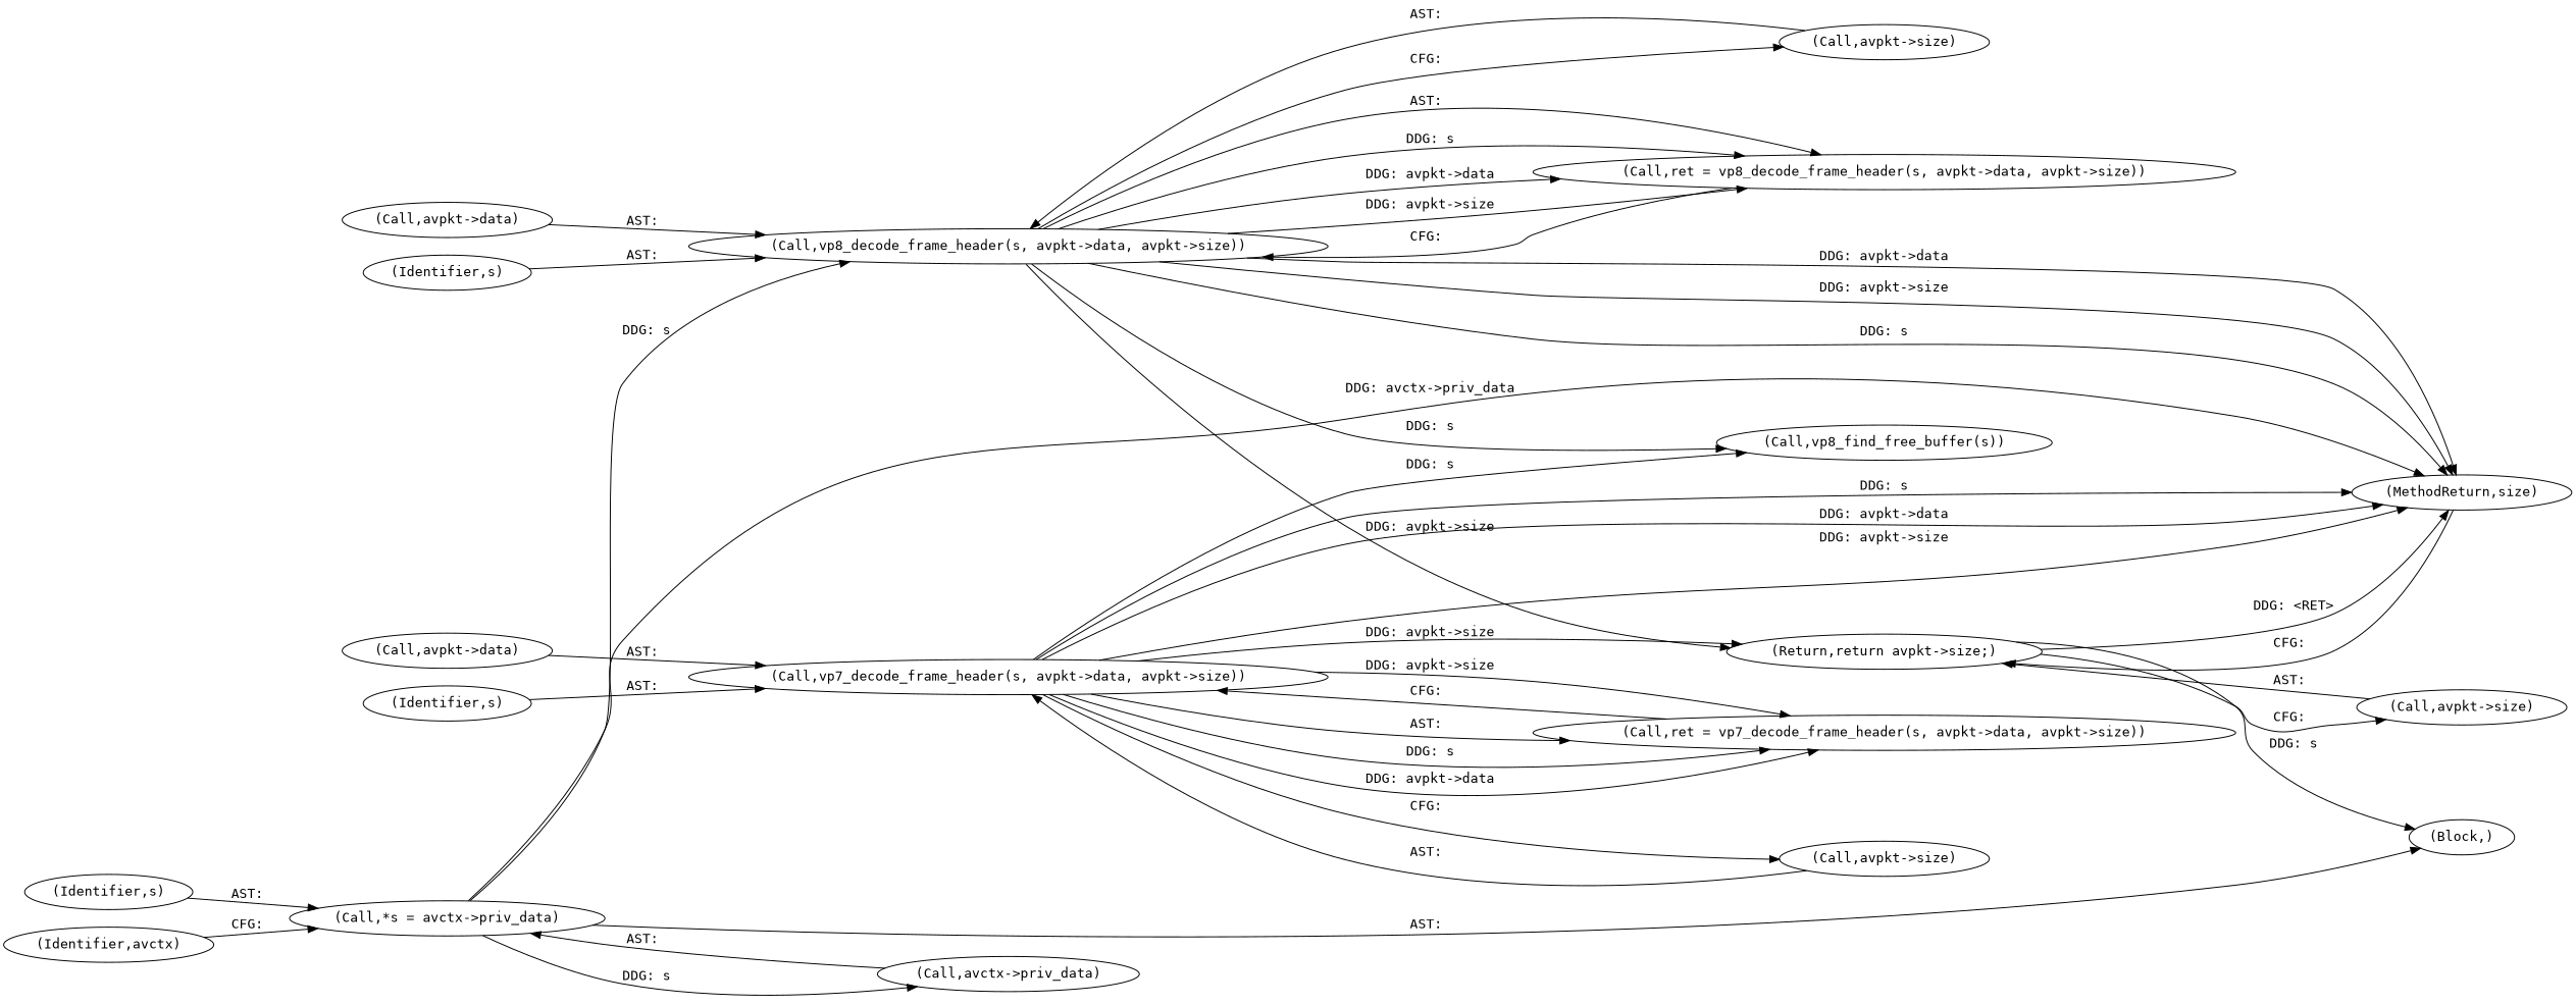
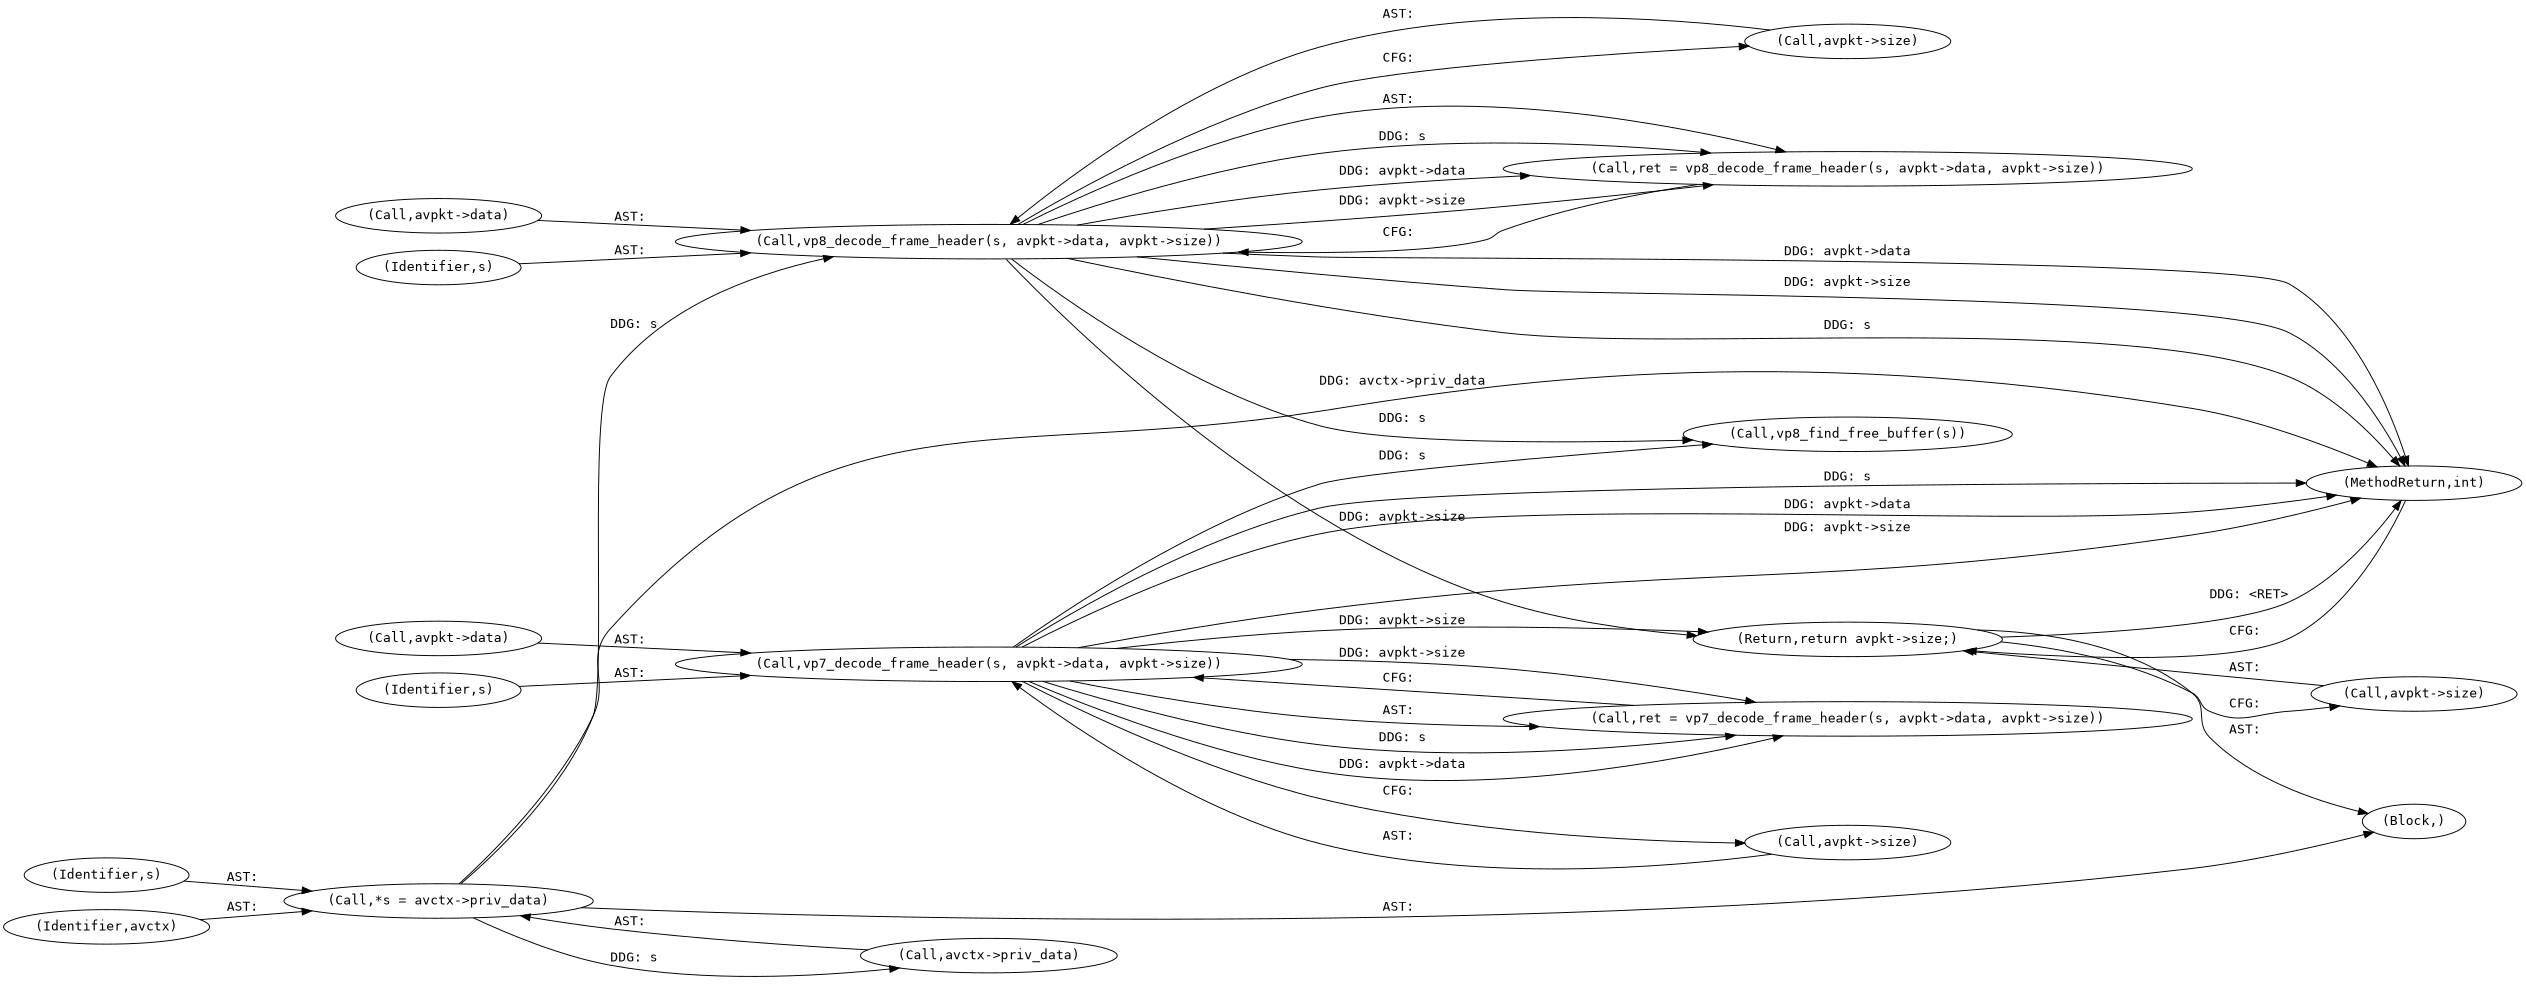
  digraph {
    fontname="DejaVu Sans Mono"
    rankdir=LR
    node [fontname="DejaVu Sans Mono"]
    edge [fontname="DejaVu Sans Mono"]
    n1 [label="(Return,return avpkt->size;)"]
-   n2 [label="(MethodReturn,size)"]
+   n2 [label="(MethodReturn,int)"]
    n3 [label="(Block,)"]
    n4 [label="(Call,avpkt->size)"]
    n5 [label="(Call,vp8_decode_frame_header(s, avpkt->data, avpkt->size))"]
    n6 [label="(Call,vp8_find_free_buffer(s))"]
    n7 [label="(Call,avpkt->size)"]
    n8 [label="(Call,ret = vp8_decode_frame_header(s, avpkt->data, avpkt->size))"]
    n9 [label="(Call,*s = avctx->priv_data)"]
    n10 [label="(Call,avctx->priv_data)"]
    n11 [label="(Call,vp7_decode_frame_header(s, avpkt->data, avpkt->size))"]
    n12 [label="(Call,ret = vp7_decode_frame_header(s, avpkt->data, avpkt->size))"]
    n13 [label="(Call,avpkt->size)"]
    n14 [label="(Identifier,s)"]
    n15 [label="(Identifier,s)"]
    n16 [label="(Call,avpkt->data)"]
    n17 [label="(Identifier,s)"]
    n18 [label="(Identifier,avctx)"]
    n19 [label="(Call,avpkt->data)"]
    n1 -> n2 [label="DDG: <RET>"]
-   n1 -> n3 [label="DDG: s"]
+   n1 -> n3 [label="AST: "]
    n1 -> n4 [label="CFG: "]
    n2 -> n1 [label="CFG: "]
    n4 -> n1 [label="AST: "]
    n5 -> n1 [label="DDG: avpkt->size"]
    n5 -> n2 [label="DDG: avpkt->data"]
    n5 -> n2 [label="DDG: avpkt->size"]
    n5 -> n2 [label="DDG: s"]
    n5 -> n6 [label="DDG: s"]
    n5 -> n7 [label="CFG: "]
    n5 -> n8 [label="AST: "]
    n5 -> n8 [label="DDG: s"]
    n5 -> n8 [label="DDG: avpkt->data"]
    n5 -> n8 [label="DDG: avpkt->size"]
    n7 -> n5 [label="AST: "]
    n8 -> n5 [label="CFG: "]
    n9 -> n2 [label="DDG: avctx->priv_data"]
    n9 -> n3 [label="AST: "]
    n9 -> n5 [label="DDG: s"]
    n9 -> n10 [label="DDG: s"]
    n10 -> n9 [label="AST: "]
    n11 -> n1 [label="DDG: avpkt->size"]
    n11 -> n2 [label="DDG: s"]
    n11 -> n2 [label="DDG: avpkt->data"]
    n11 -> n2 [label="DDG: avpkt->size"]
    n11 -> n6 [label="DDG: s"]
    n11 -> n12 [label="AST: "]
    n11 -> n12 [label="DDG: s"]
    n11 -> n12 [label="DDG: avpkt->data"]
    n11 -> n12 [label="DDG: avpkt->size"]
    n11 -> n13 [label="CFG: "]
    n12 -> n11 [label="CFG: "]
    n13 -> n11 [label="AST: "]
    n14 -> n9 [label="AST: "]
    n15 -> n11 [label="AST: "]
    n16 -> n5 [label="AST: "]
    n17 -> n5 [label="AST: "]
-   n18 -> n9 [label="CFG: "]
+   n18 -> n9 [label="AST: "]
    n19 -> n11 [label="AST: "]
  }
